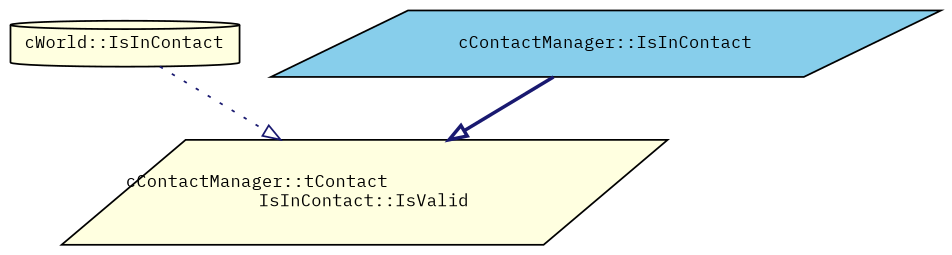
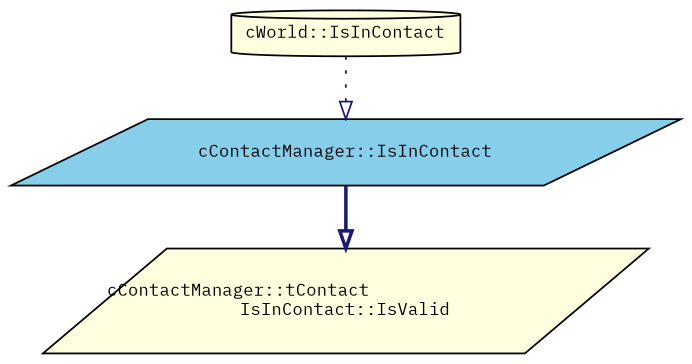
  digraph {
    fontname="IBM Plex Mono"
    rankdir=TB
    node [color=black fillcolor=lightyellow fontname="IBM Plex Mono" fontsize=10 shape=parallelogram style=filled]
    edge [arrowhead=onormal color=midnightblue fontname="IBM Plex Mono" fontsize=10 labelfontname=Helvetica labelfontsize=10]
    n1 [fontcolor=black height=0.2 label="cWorld::IsInContact" shape=cylinder width=0.4]
    n2 [fillcolor=skyblue height=0.2 label="cContactManager::IsInContact" width=0.4]
    n3 [height=0.2 label="cContactManager::tContact\lIsInContact::IsValid" width=0.4]
-   n1 -> n3 [style=dotted]
+   n1 -> n2 [style=dotted]
    n2 -> n3 [style=bold]
  }
